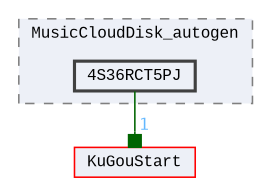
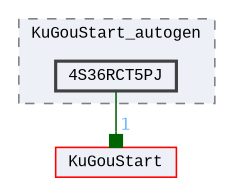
  digraph {
    compound=true
    fontname="Liberation Mono"
    node [fillcolor="#edf0f7" fontname="Liberation Mono" fontsize=10 shape=box]
    n1 [color=grey25 height=0.2 label="4S36RCT5PJ" style="filled,bold" width=0.4]
    n2 [color=red height=0.2 label=KuGouStart style=filled width=0.4]
    subgraph cluster_1 {
      bgcolor="#edf0f7"
      fontsize=10
-     label=MusicCloudDisk_autogen
+     label=KuGouStart_autogen
      pencolor=grey50
      style="filled,dashed"
      n1
    }
    n1 -> n2 [color=darkgreen fontcolor=steelblue1 fontname="Liberation Mono" fontsize=10 headlabel=1 labeldistance=1.5 labelfontname=Helvetica labelfontsize=10 arrowhead=box]
  }
